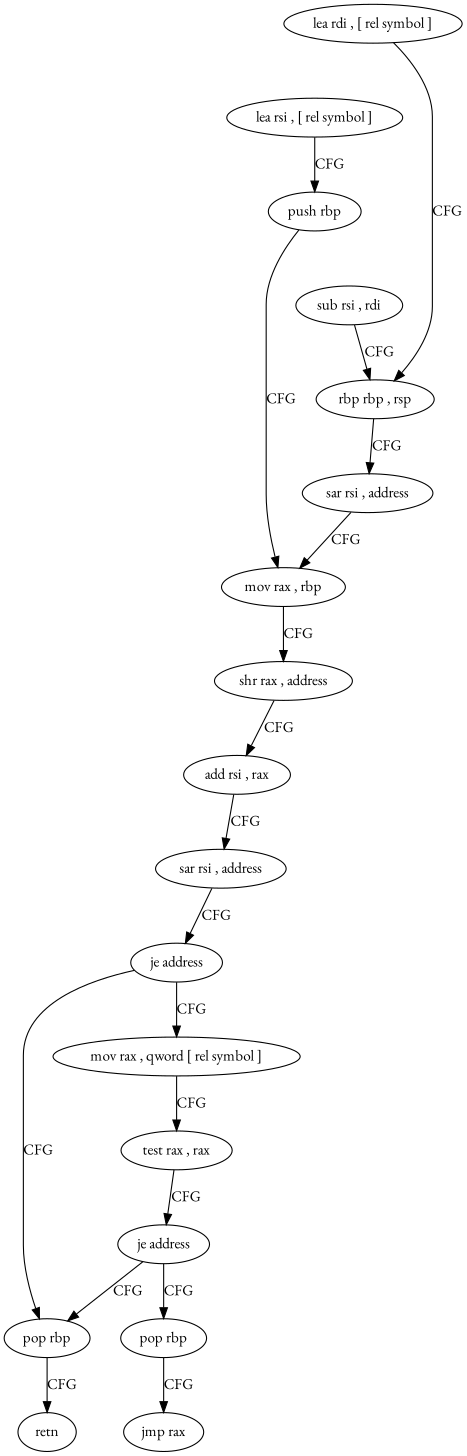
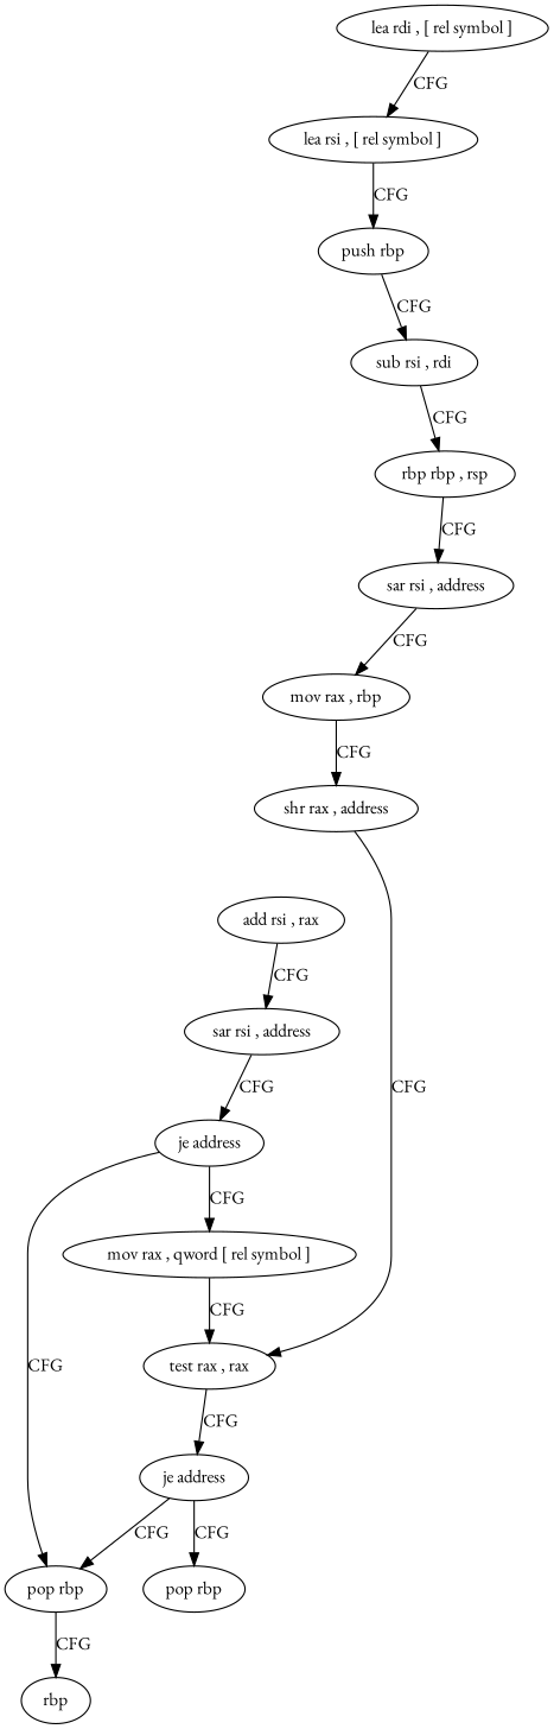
  digraph {
    fontname="EB Garamond"
    node [fontname="EB Garamond"]
    edge [fontname="EB Garamond"]
    n1 [label="lea rdi , [ rel symbol ]"]
    n2 [label="lea rsi , [ rel symbol ]"]
    n3 [label="push rbp"]
    n4 [label="sub rsi , rdi"]
    n5 [label="rbp rbp , rsp"]
    n6 [label="sar rsi , address"]
    n7 [label="mov rax , rbp"]
    n8 [label="shr rax , address"]
    n9 [label="add rsi , rax"]
    n10 [label="sar rsi , address"]
    n11 [label="je address"]
    n12 [label="pop rbp"]
    n13 [label="mov rax , qword [ rel symbol ]"]
-   n14 [label=retn]
+   n14 [label=rbp]
    n15 [label="test rax , rax"]
    n16 [label="je address"]
    n17 [label="pop rbp"]
-   n18 [label="jmp rax"]
-   n1 -> n5 [label=CFG]
+   n1 -> n2 [label=CFG]
    n2 -> n3 [label=CFG]
-   n3 -> n7 [label=CFG]
+   n3 -> n4 [label=CFG]
    n4 -> n5 [label=CFG]
    n5 -> n6 [label=CFG]
    n6 -> n7 [label=CFG]
    n7 -> n8 [label=CFG]
-   n8 -> n9 [label=CFG]
+   n8 -> n15 [label=CFG]
    n9 -> n10 [label=CFG]
    n10 -> n11 [label=CFG]
    n11 -> n12 [label=CFG]
    n11 -> n13 [label=CFG]
    n12 -> n14 [label=CFG]
    n13 -> n15 [label=CFG]
    n15 -> n16 [label=CFG]
    n16 -> n12 [label=CFG]
    n16 -> n17 [label=CFG]
-   n17 -> n18 [label=CFG]
  }
